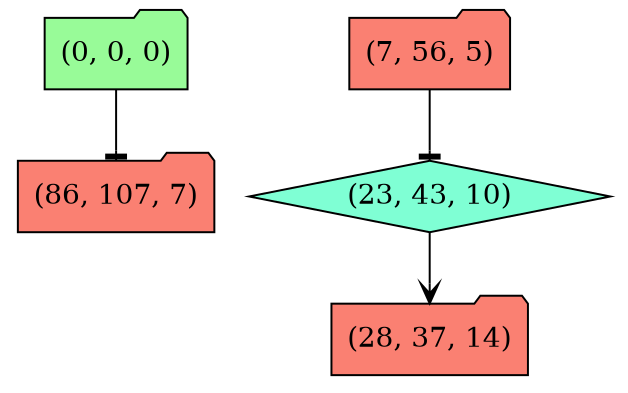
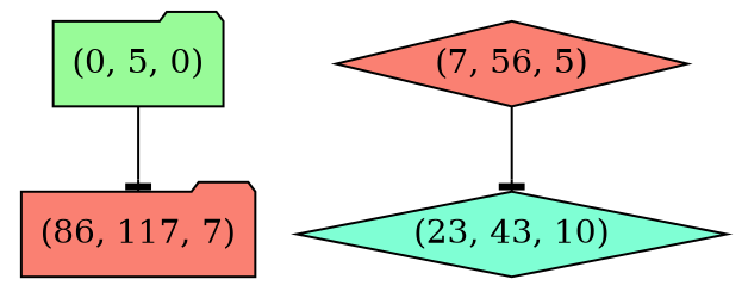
  digraph {
    node [fillcolor=salmon shape=folder style=filled]
    edge [arrowhead=tee]
-   "(0, 0, 0)" [fillcolor=palegreen]
-   "(86, 117, 7)" [label="(86, 107, 7)"]
-   "(7, 56, 5)"
+   "(0, 0, 0)" [fillcolor=palegreen label="(0, 5, 0)"]
+   "(86, 117, 7)"
+   "(7, 56, 5)" [shape=diamond]
    "(23, 43, 10)" [fillcolor=aquamarine shape=diamond]
-   "(28, 37, 14)"
    "(0, 0, 0)" -> "(86, 117, 7)"
    "(7, 56, 5)" -> "(23, 43, 10)"
-   "(23, 43, 10)" -> "(28, 37, 14)" [arrowhead=vee]
  }
